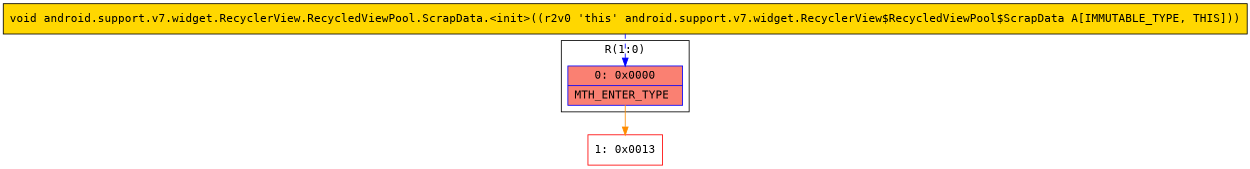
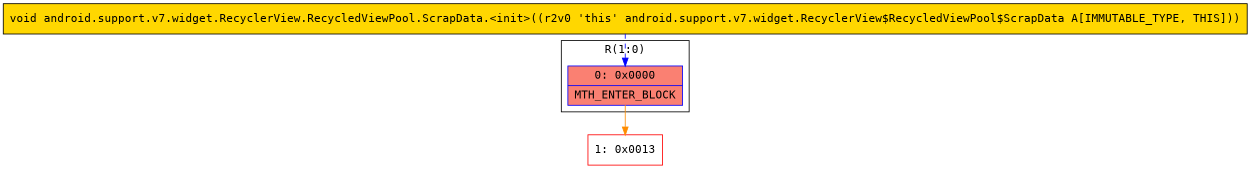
  digraph {
    fontname="DejaVu Sans Mono"
    node [shape=record style=filled fontname="DejaVu Sans Mono"]
    edge [fontname="DejaVu Sans Mono"]
-   n1 [color=blue label="{0\:\ 0x0000|MTH_ENTER_TYPE\l}" fillcolor=salmon]
+   n1 [color=blue label="{0\:\ 0x0000|MTH_ENTER_BLOCK\l}" fillcolor=salmon]
    n2 [color=red label="{1\:\ 0x0013}" fillcolor=white]
    n3 [label="{void android.support.v7.widget.RecyclerView.RecycledViewPool.ScrapData.\<init\>((r2v0 'this' android.support.v7.widget.RecyclerView$RecycledViewPool$ScrapData A[IMMUTABLE_TYPE, THIS])) }" fillcolor=gold]
    subgraph cluster_1 {
      label="R(1:0)"
      n1
    }
    n1 -> n2 [color=darkorange style=solid]
    n3 -> n1 [color=blue style=dashed]
  }
